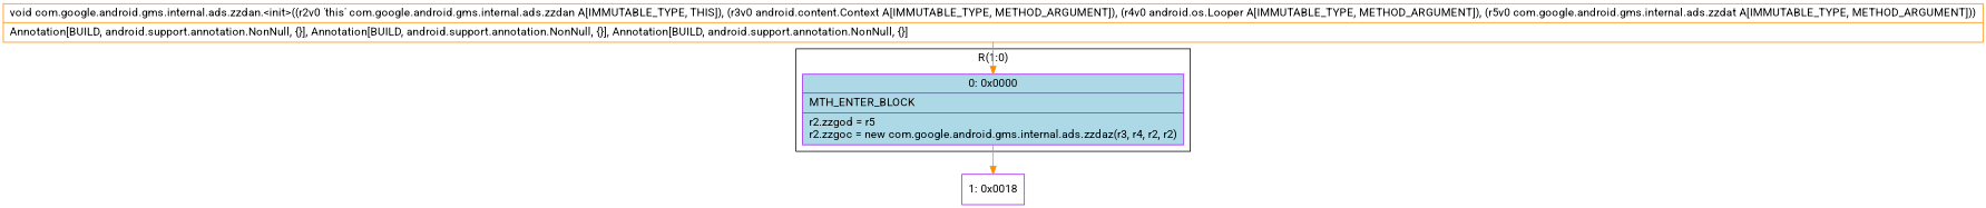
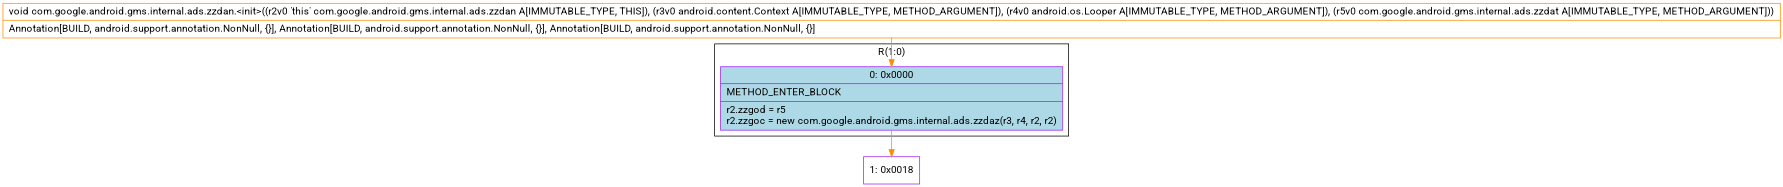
  digraph {
    fontname=Roboto
    node [color=purple shape=record style=filled fillcolor=white fontname=Roboto]
    edge [color=darkorange fontname=Roboto]
-   n1 [label="{0\:\ 0x0000|MTH_ENTER_BLOCK\l|r2.zzgod = r5\lr2.zzgoc = new com.google.android.gms.internal.ads.zzdaz(r3, r4, r2, r2)\l}" fillcolor=lightblue]
+   n1 [label="{0\:\ 0x0000|METHOD_ENTER_BLOCK\l|r2.zzgod = r5\lr2.zzgoc = new com.google.android.gms.internal.ads.zzdaz(r3, r4, r2, r2)\l}" fillcolor=lightblue]
    n2 [label="{1\:\ 0x0018}"]
    n3 [label="{void com.google.android.gms.internal.ads.zzdan.\<init\>((r2v0 'this' com.google.android.gms.internal.ads.zzdan A[IMMUTABLE_TYPE, THIS]), (r3v0 android.content.Context A[IMMUTABLE_TYPE, METHOD_ARGUMENT]), (r4v0 android.os.Looper A[IMMUTABLE_TYPE, METHOD_ARGUMENT]), (r5v0 com.google.android.gms.internal.ads.zzdat A[IMMUTABLE_TYPE, METHOD_ARGUMENT]))  | Annotation[BUILD, android.support.annotation.NonNull, \{\}], Annotation[BUILD, android.support.annotation.NonNull, \{\}], Annotation[BUILD, android.support.annotation.NonNull, \{\}]\l}" color=darkorange]
    subgraph cluster_1 {
      label="R(1:0)"
      n1
    }
    n1 -> n2
    n3 -> n1
  }
